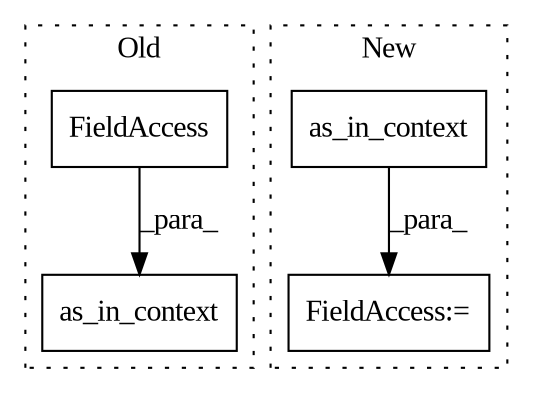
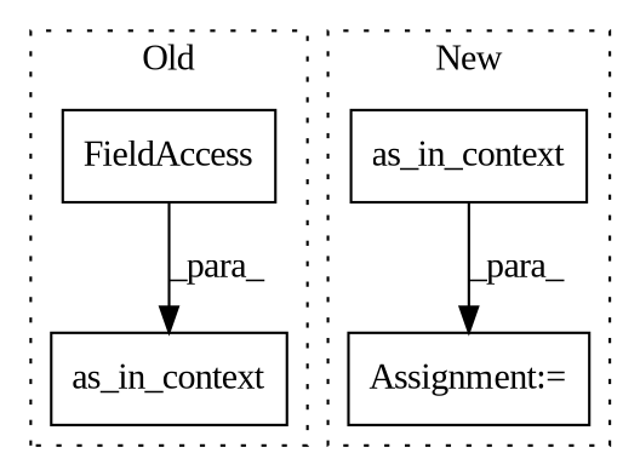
  digraph {
    fontname="Liberation Serif"
    node [a=32 l="14,1" shape=box fontname="Liberation Serif"]
    edge [fontname="Liberation Serif"]
    n1 [label=as_in_context s="10805,10822"]
    n2 [a=22 l=3 label=FieldAccess s=10819]
    n3 [label=as_in_context s="11348,11365"]
-   n4 [a=7 l=1 label="FieldAccess:=" s=11422]
+   n4 [a=7 l=1 label="Assignment:=" s=11422]
    subgraph cluster_1 {
      label=Old
      style=dotted
      n1
      n2
    }
    subgraph cluster_2 {
      label=New
      style=dotted
      n3
      n4
    }
    n2 -> n1 [label=_para_]
    n3 -> n4 [label=_para_]
  }
